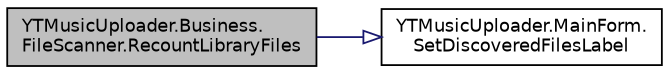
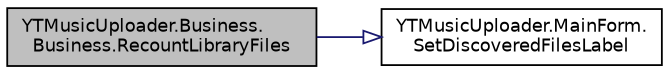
  digraph {
    rankdir=LR
    fontname="DejaVu Sans"
    node [color=black fontname="DejaVu Sans" fontsize=10 shape=record style=filled]
-   n1 [fillcolor=grey75 fontcolor=black height=0.2 label="YTMusicUploader.Business.\lFileScanner.RecountLibraryFiles" width=0.4]
+   n1 [fillcolor=grey75 fontcolor=black height=0.2 label="YTMusicUploader.Business.\lBusiness.RecountLibraryFiles" width=0.4]
    n2 [fillcolor=white height=0.2 label="YTMusicUploader.MainForm.\lSetDiscoveredFilesLabel" width=0.4]
    n1 -> n2 [color=midnightblue fontname="DejaVu Sans" fontsize=10 labelfontname=Helvetica labelfontsize=10 style=solid arrowhead=onormal]
  }
